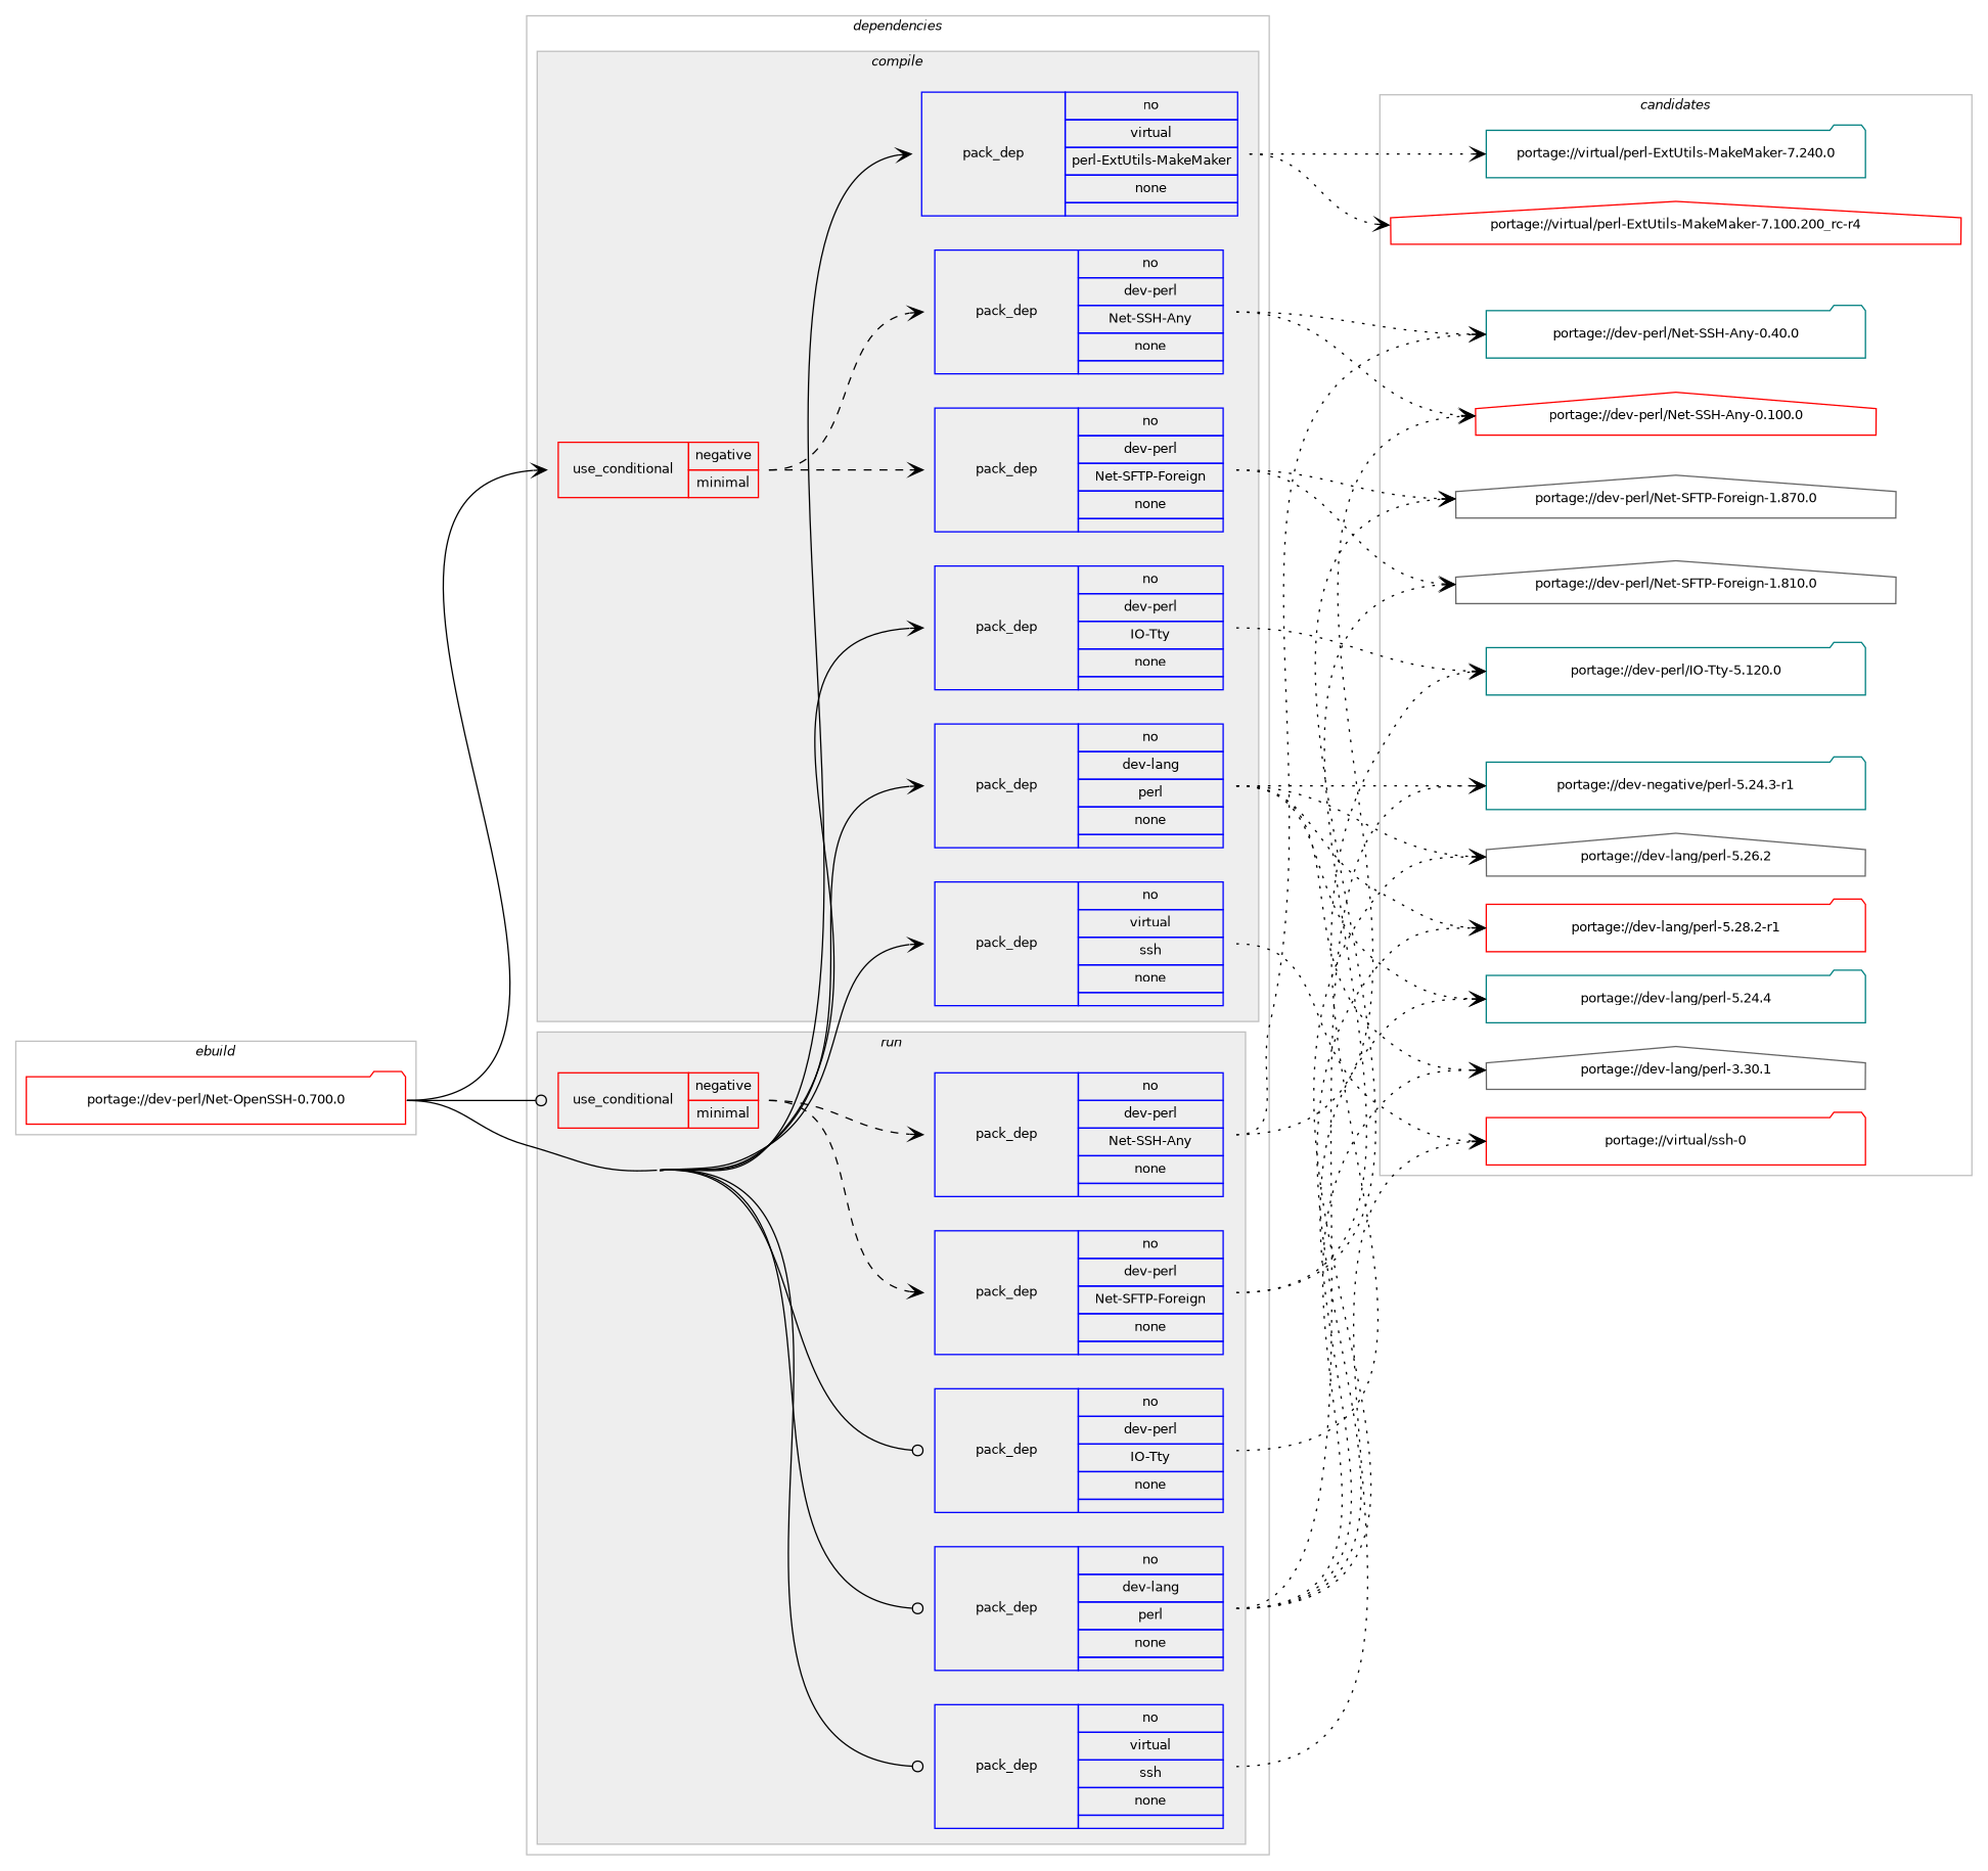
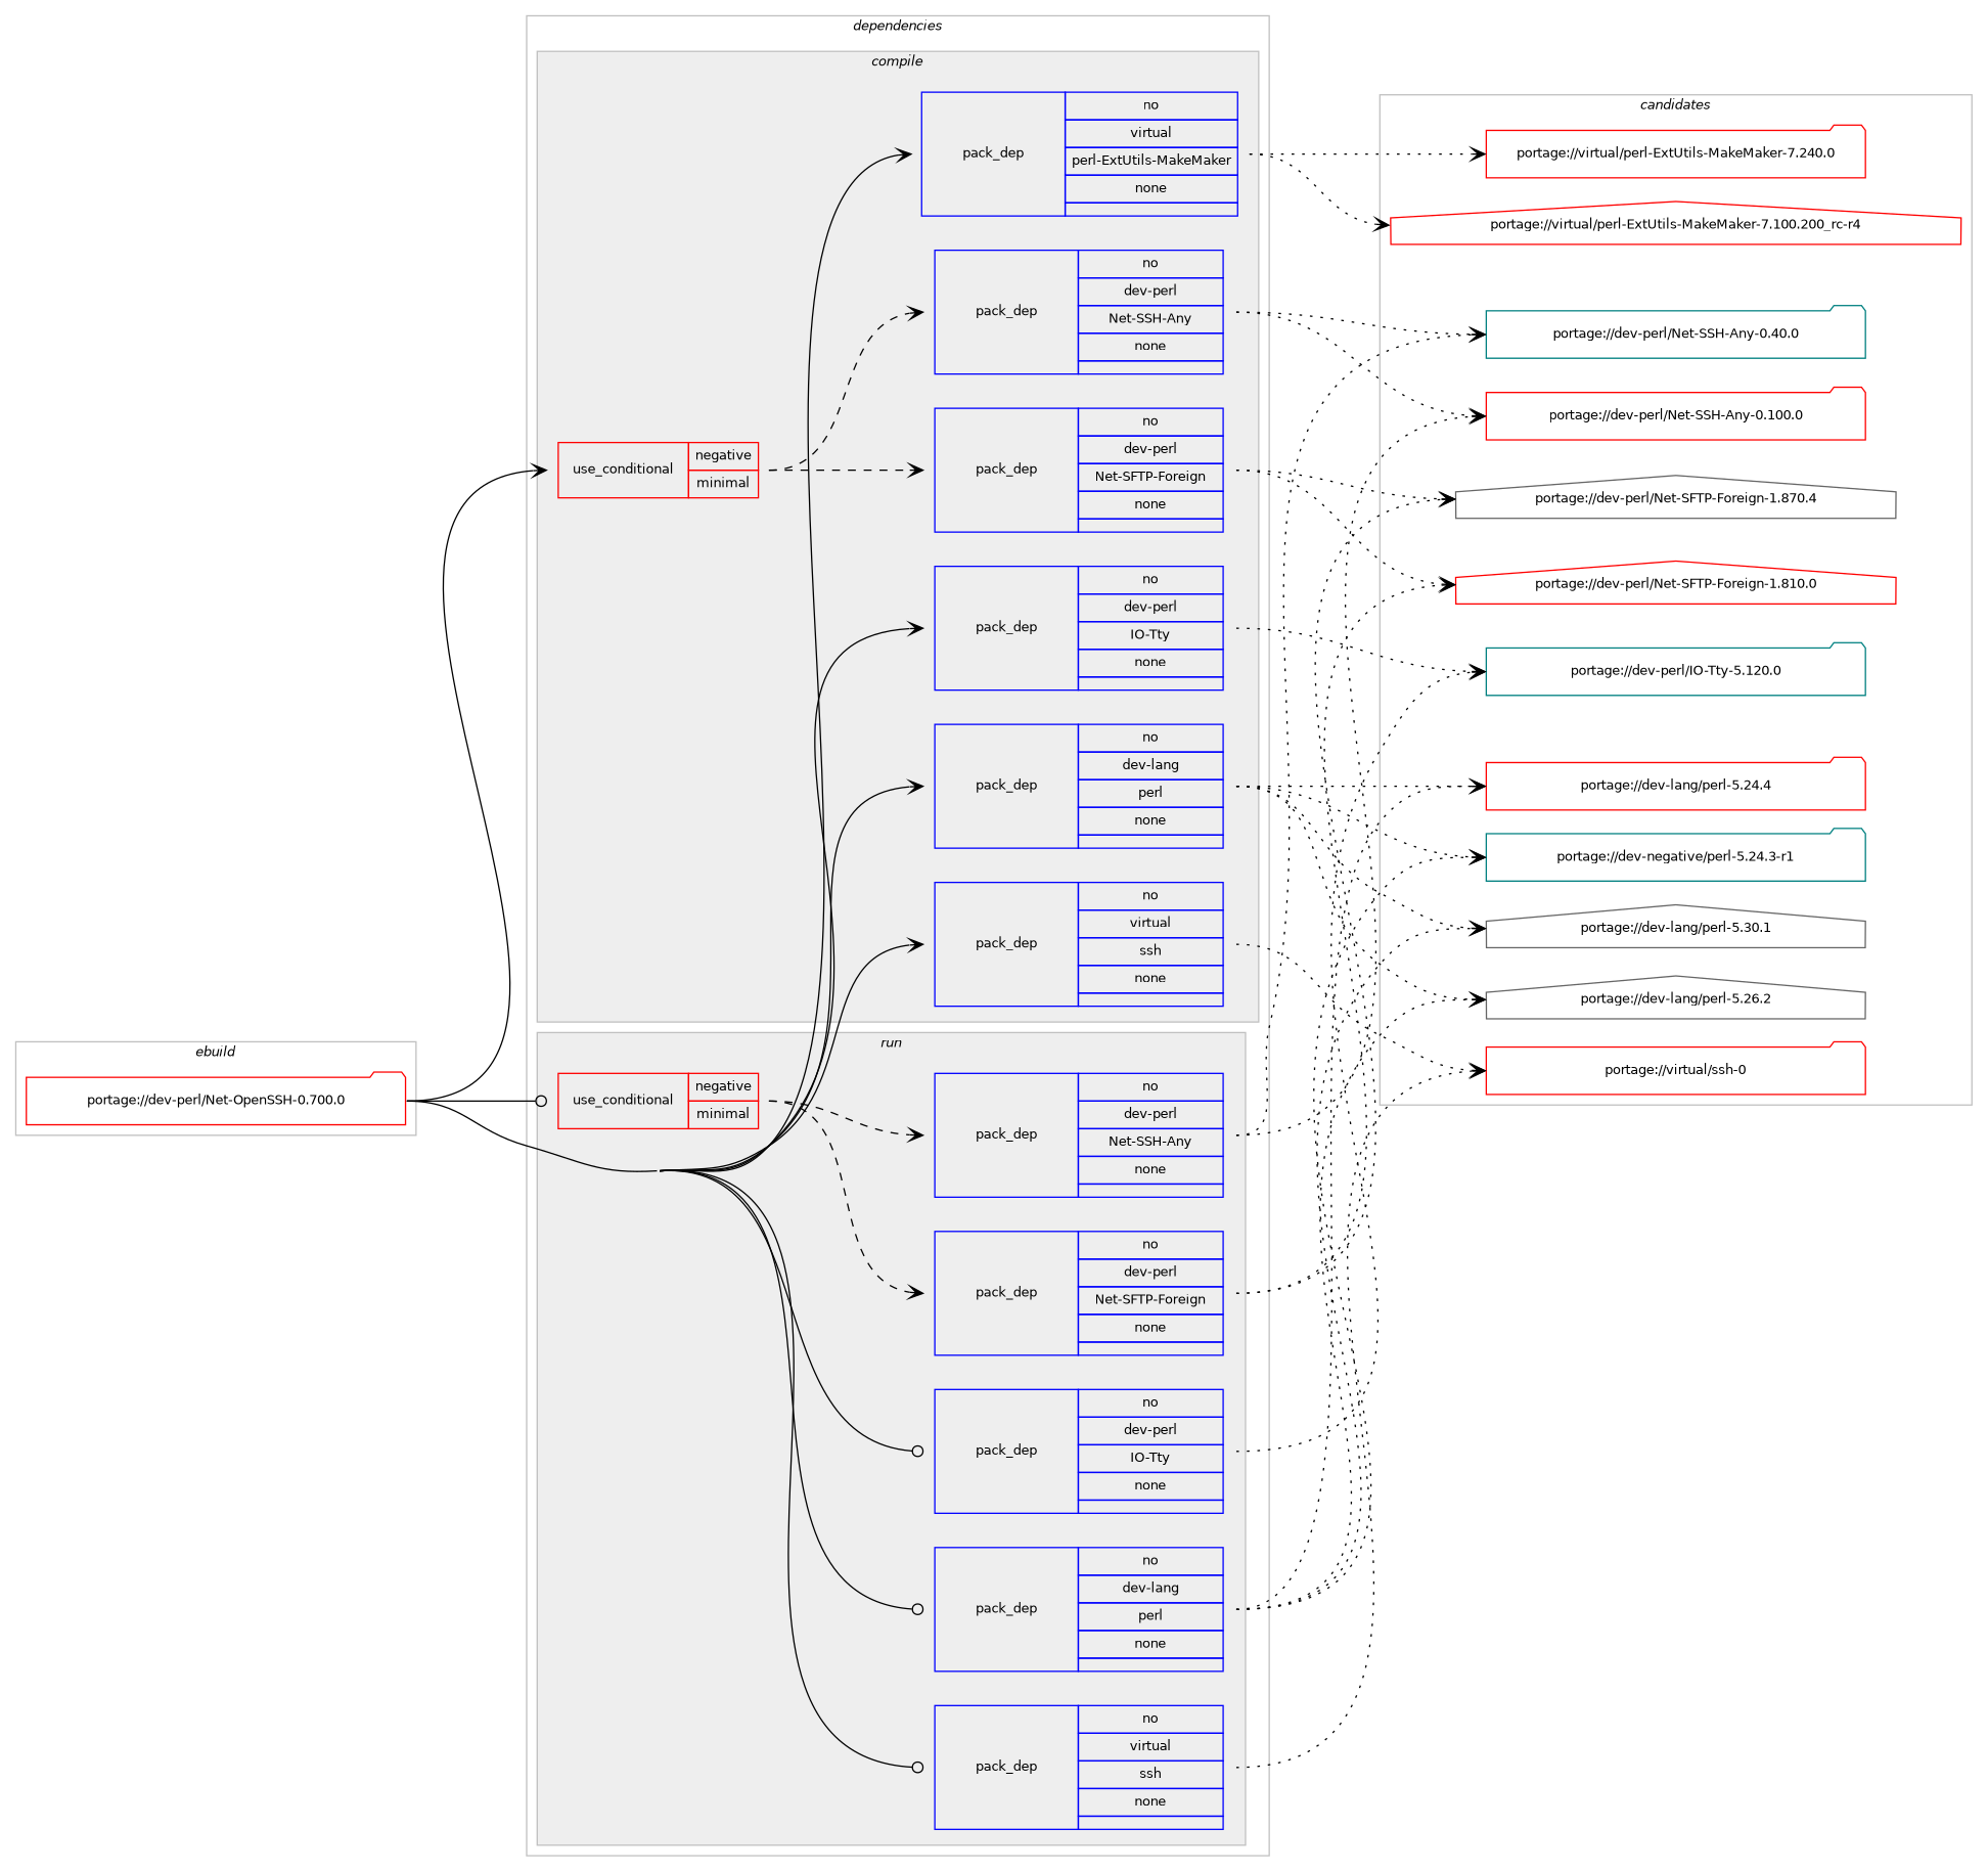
  digraph {
    compound=true
    concentrate=true
    fontname=Helvetica
    fontsize=10
    newrank=true
    rankdir=LR
    ranksep=1.5
    node [color=blue fontname=Helvetica fontsize=10 shape=none]
    edge [arrowhead=vee headport=w style=dotted tailport=e weight=100]
    n1 [color=red label="portage://dev-perl/Net-OpenSSH-0.700.0" shape=folder width=4]
    n2 [label=<<TABLE BORDER="0" CELLBORDER="1" CELLSPACING="0" CELLPADDING="4" WIDTH="220"><TR><TD ROWSPAN="6" CELLPADDING="30">pack_dep</TD></TR><TR><TD WIDTH="110">no</TD></TR><TR><TD>dev-perl</TD></TR><TR><TD>Net-SSH-Any</TD></TR><TR><TD>none</TD></TR><TR><TD></TD></TR></TABLE>>]
    n3 [label=<<TABLE BORDER="0" CELLBORDER="1" CELLSPACING="0" CELLPADDING="4" WIDTH="220"><TR><TD ROWSPAN="6" CELLPADDING="30">pack_dep</TD></TR><TR><TD WIDTH="110">no</TD></TR><TR><TD>dev-perl</TD></TR><TR><TD>Net-SFTP-Foreign</TD></TR><TR><TD>none</TD></TR><TR><TD></TD></TR></TABLE>>]
    n4 [color=red label=<<TABLE BORDER="0" CELLBORDER="1" CELLSPACING="0" CELLPADDING="4"><TR><TD ROWSPAN="3" CELLPADDING="10">use_conditional</TD></TR><TR><TD>negative</TD></TR><TR><TD>minimal</TD></TR></TABLE>>]
    n5 [label=<<TABLE BORDER="0" CELLBORDER="1" CELLSPACING="0" CELLPADDING="4" WIDTH="220"><TR><TD ROWSPAN="6" CELLPADDING="30">pack_dep</TD></TR><TR><TD WIDTH="110">no</TD></TR><TR><TD>dev-lang</TD></TR><TR><TD>perl</TD></TR><TR><TD>none</TD></TR><TR><TD></TD></TR></TABLE>>]
    n6 [label=<<TABLE BORDER="0" CELLBORDER="1" CELLSPACING="0" CELLPADDING="4" WIDTH="220"><TR><TD ROWSPAN="6" CELLPADDING="30">pack_dep</TD></TR><TR><TD WIDTH="110">no</TD></TR><TR><TD>dev-perl</TD></TR><TR><TD>IO-Tty</TD></TR><TR><TD>none</TD></TR><TR><TD></TD></TR></TABLE>>]
    n7 [label=<<TABLE BORDER="0" CELLBORDER="1" CELLSPACING="0" CELLPADDING="4" WIDTH="220"><TR><TD ROWSPAN="6" CELLPADDING="30">pack_dep</TD></TR><TR><TD WIDTH="110">no</TD></TR><TR><TD>virtual</TD></TR><TR><TD>perl-ExtUtils-MakeMaker</TD></TR><TR><TD>none</TD></TR><TR><TD></TD></TR></TABLE>>]
    n8 [label=<<TABLE BORDER="0" CELLBORDER="1" CELLSPACING="0" CELLPADDING="4" WIDTH="220"><TR><TD ROWSPAN="6" CELLPADDING="30">pack_dep</TD></TR><TR><TD WIDTH="110">no</TD></TR><TR><TD>virtual</TD></TR><TR><TD>ssh</TD></TR><TR><TD>none</TD></TR><TR><TD></TD></TR></TABLE>>]
    n9 [label=<<TABLE BORDER="0" CELLBORDER="1" CELLSPACING="0" CELLPADDING="4" WIDTH="220"><TR><TD ROWSPAN="6" CELLPADDING="30">pack_dep</TD></TR><TR><TD WIDTH="110">no</TD></TR><TR><TD>dev-perl</TD></TR><TR><TD>Net-SSH-Any</TD></TR><TR><TD>none</TD></TR><TR><TD></TD></TR></TABLE>>]
    n10 [label=<<TABLE BORDER="0" CELLBORDER="1" CELLSPACING="0" CELLPADDING="4" WIDTH="220"><TR><TD ROWSPAN="6" CELLPADDING="30">pack_dep</TD></TR><TR><TD WIDTH="110">no</TD></TR><TR><TD>dev-perl</TD></TR><TR><TD>Net-SFTP-Foreign</TD></TR><TR><TD>none</TD></TR><TR><TD></TD></TR></TABLE>>]
    n11 [color=red label=<<TABLE BORDER="0" CELLBORDER="1" CELLSPACING="0" CELLPADDING="4"><TR><TD ROWSPAN="3" CELLPADDING="10">use_conditional</TD></TR><TR><TD>negative</TD></TR><TR><TD>minimal</TD></TR></TABLE>>]
    n12 [label=<<TABLE BORDER="0" CELLBORDER="1" CELLSPACING="0" CELLPADDING="4" WIDTH="220"><TR><TD ROWSPAN="6" CELLPADDING="30">pack_dep</TD></TR><TR><TD WIDTH="110">no</TD></TR><TR><TD>dev-lang</TD></TR><TR><TD>perl</TD></TR><TR><TD>none</TD></TR><TR><TD></TD></TR></TABLE>>]
    n13 [label=<<TABLE BORDER="0" CELLBORDER="1" CELLSPACING="0" CELLPADDING="4" WIDTH="220"><TR><TD ROWSPAN="6" CELLPADDING="30">pack_dep</TD></TR><TR><TD WIDTH="110">no</TD></TR><TR><TD>dev-perl</TD></TR><TR><TD>IO-Tty</TD></TR><TR><TD>none</TD></TR><TR><TD></TD></TR></TABLE>>]
    n14 [label=<<TABLE BORDER="0" CELLBORDER="1" CELLSPACING="0" CELLPADDING="4" WIDTH="220"><TR><TD ROWSPAN="6" CELLPADDING="30">pack_dep</TD></TR><TR><TD WIDTH="110">no</TD></TR><TR><TD>virtual</TD></TR><TR><TD>ssh</TD></TR><TR><TD>none</TD></TR><TR><TD></TD></TR></TABLE>>]
    n15 [color=teal label="portage://dev-perl/Net-SSH-Any-0.40.0" shape=folder width=4]
-   n16 [color=red label="portage://dev-perl/Net-SSH-Any-0.100.0" shape=house width=4]
-   n17 [color=gray40 label="portage://dev-perl/Net-SFTP-Foreign-1.870.0" shape=house width=4]
-   n18 [color=gray40 label="portage://dev-perl/Net-SFTP-Foreign-1.810.0" shape=house width=4]
-   n19 [color=gray40 label="portage://dev-lang/perl-3.30.1" shape=house width=4]
-   n20 [color=red label="portage://dev-lang/perl-5.28.2-r1" shape=folder width=4]
+   n16 [color=red label="portage://dev-perl/Net-SSH-Any-0.100.0" shape=folder width=4]
+   n17 [color=gray40 label="portage://dev-perl/Net-SFTP-Foreign-1.870.4" shape=house width=4]
+   n18 [color=red label="portage://dev-perl/Net-SFTP-Foreign-1.810.0" shape=house width=4]
+   n19 [color=gray40 label="portage://dev-lang/perl-5.30.1" shape=house width=4]
    n21 [color=gray40 label="portage://dev-lang/perl-5.26.2" shape=house width=4]
-   n22 [color=teal label="portage://dev-lang/perl-5.24.4" shape=folder width=4]
+   n22 [color=red label="portage://dev-lang/perl-5.24.4" shape=folder width=4]
    n23 [color=teal label="portage://dev-negative/perl-5.24.3-r1" shape=folder width=4]
    n24 [color=teal label="portage://dev-perl/IO-Tty-5.120.0" shape=folder width=4]
-   n25 [color=teal label="portage://virtual/perl-ExtUtils-MakeMaker-7.240.0" shape=folder width=4]
+   n25 [color=red label="portage://virtual/perl-ExtUtils-MakeMaker-7.240.0" shape=folder width=4]
    n26 [color=red label="portage://virtual/perl-ExtUtils-MakeMaker-7.100.200_rc-r4" shape=house width=4]
    n27 [color=red label="portage://virtual/ssh-0" shape=folder width=4]
    subgraph cluster_1 {
      color=gray
      label=<<i>ebuild</i>>
      n1
    }
    subgraph cluster_2 {
      color=gray
      label=<<i>dependencies</i>>
      subgraph cluster_3 {
        color=gray
        fillcolor="#eeeeee"
        label=<<i>compile</i>>
        style=filled
        subgraph sub_4 {
          color=gray
          fillcolor="#eeeeee"
          label=<<i>compile</i>>
          style=filled
          n4
          subgraph sub_5 {
            color=gray
            fillcolor="#eeeeee"
            label=<<i>compile</i>>
            style=filled
            n2
          }
          subgraph sub_6 {
            color=gray
            fillcolor="#eeeeee"
            label=<<i>compile</i>>
            style=filled
            n3
          }
        }
        subgraph sub_7 {
          color=gray
          fillcolor="#eeeeee"
          label=<<i>compile</i>>
          style=filled
          n5
        }
        subgraph sub_8 {
          color=gray
          fillcolor="#eeeeee"
          label=<<i>compile</i>>
          style=filled
          n6
        }
        subgraph sub_9 {
          color=gray
          fillcolor="#eeeeee"
          label=<<i>compile</i>>
          style=filled
          n7
        }
        subgraph sub_10 {
          color=gray
          fillcolor="#eeeeee"
          label=<<i>compile</i>>
          style=filled
          n8
        }
      }
      subgraph cluster_11 {
        color=gray
        fillcolor="#eeeeee"
        label=<<i>compile and run</i>>
        style=filled
      }
      subgraph cluster_12 {
        color=gray
        fillcolor="#eeeeee"
        label=<<i>run</i>>
        style=filled
        subgraph sub_13 {
          color=gray
          fillcolor="#eeeeee"
          label=<<i>run</i>>
          style=filled
          n11
          subgraph sub_14 {
            color=gray
            fillcolor="#eeeeee"
            label=<<i>run</i>>
            style=filled
            n9
          }
          subgraph sub_15 {
            color=gray
            fillcolor="#eeeeee"
            label=<<i>run</i>>
            style=filled
            n10
          }
        }
        subgraph sub_16 {
          color=gray
          fillcolor="#eeeeee"
          label=<<i>run</i>>
          style=filled
          n12
        }
        subgraph sub_17 {
          color=gray
          fillcolor="#eeeeee"
          label=<<i>run</i>>
          style=filled
          n13
        }
        subgraph sub_18 {
          color=gray
          fillcolor="#eeeeee"
          label=<<i>run</i>>
          style=filled
          n14
        }
      }
    }
    subgraph cluster_19 {
      color=gray
      label=<<i>candidates</i>>
      rank=same
      subgraph sub_20 {
        color=black
        label=<<i>candidates</i>>
        nodesep=1
        rank=same
        n15
        n16
      }
      subgraph sub_21 {
        color=black
        label=<<i>candidates</i>>
        nodesep=1
        rank=same
        n17
        n18
      }
      subgraph sub_22 {
        color=black
        label=<<i>candidates</i>>
        nodesep=1
        rank=same
        n19
-       n20
        n21
        n22
        n23
      }
      subgraph sub_23 {
        color=black
        label=<<i>candidates</i>>
        nodesep=1
        rank=same
        n24
      }
      subgraph sub_24 {
        color=black
        label=<<i>candidates</i>>
        nodesep=1
        rank=same
        n25
        n26
      }
      subgraph sub_25 {
        color=black
        label=<<i>candidates</i>>
        nodesep=1
        rank=same
        n27
      }
      subgraph sub_26 {
        color=black
        label=<<i>candidates</i>>
        nodesep=1
        rank=same
        n15
        n16
      }
      subgraph sub_27 {
        color=black
        label=<<i>candidates</i>>
        nodesep=1
        rank=same
        n17
        n18
      }
      subgraph sub_28 {
        color=black
        label=<<i>candidates</i>>
        nodesep=1
        rank=same
        n19
-       n20
        n21
        n22
        n23
      }
      subgraph sub_29 {
        color=black
        label=<<i>candidates</i>>
        nodesep=1
        rank=same
        n24
      }
      subgraph sub_30 {
        color=black
        label=<<i>candidates</i>>
        nodesep=1
        rank=same
        n27
      }
    }
    n1 -> n4 [style=solid weight=20]
    n1 -> n5 [style=solid weight=20]
    n1 -> n6 [style=solid weight=20]
    n1 -> n7 [style=solid weight=20]
    n1 -> n8 [style=solid weight=20]
    n1 -> n11 [arrowhead=odot style=solid weight=20]
    n1 -> n12 [arrowhead=odot style=solid weight=20]
    n1 -> n13 [arrowhead=odot style=solid weight=20]
    n1 -> n14 [arrowhead=odot style=solid weight=20]
    n2 -> n15
    n2 -> n16
    n3 -> n17
    n3 -> n18
    n4 -> n2 [style=dashed weight=20]
    n4 -> n3 [style=dashed weight=20]
    n5 -> n19
-   n5 -> n20
    n5 -> n21
    n5 -> n22
    n5 -> n23
    n6 -> n24
    n7 -> n25
    n7 -> n26
    n8 -> n27
    n9 -> n15
    n9 -> n16
    n10 -> n17
    n10 -> n18
    n11 -> n9 [style=dashed weight=20]
    n11 -> n10 [style=dashed weight=20]
    n12 -> n19
-   n12 -> n20
    n12 -> n21
    n12 -> n22
    n12 -> n23
    n13 -> n24
    n14 -> n27
  }
